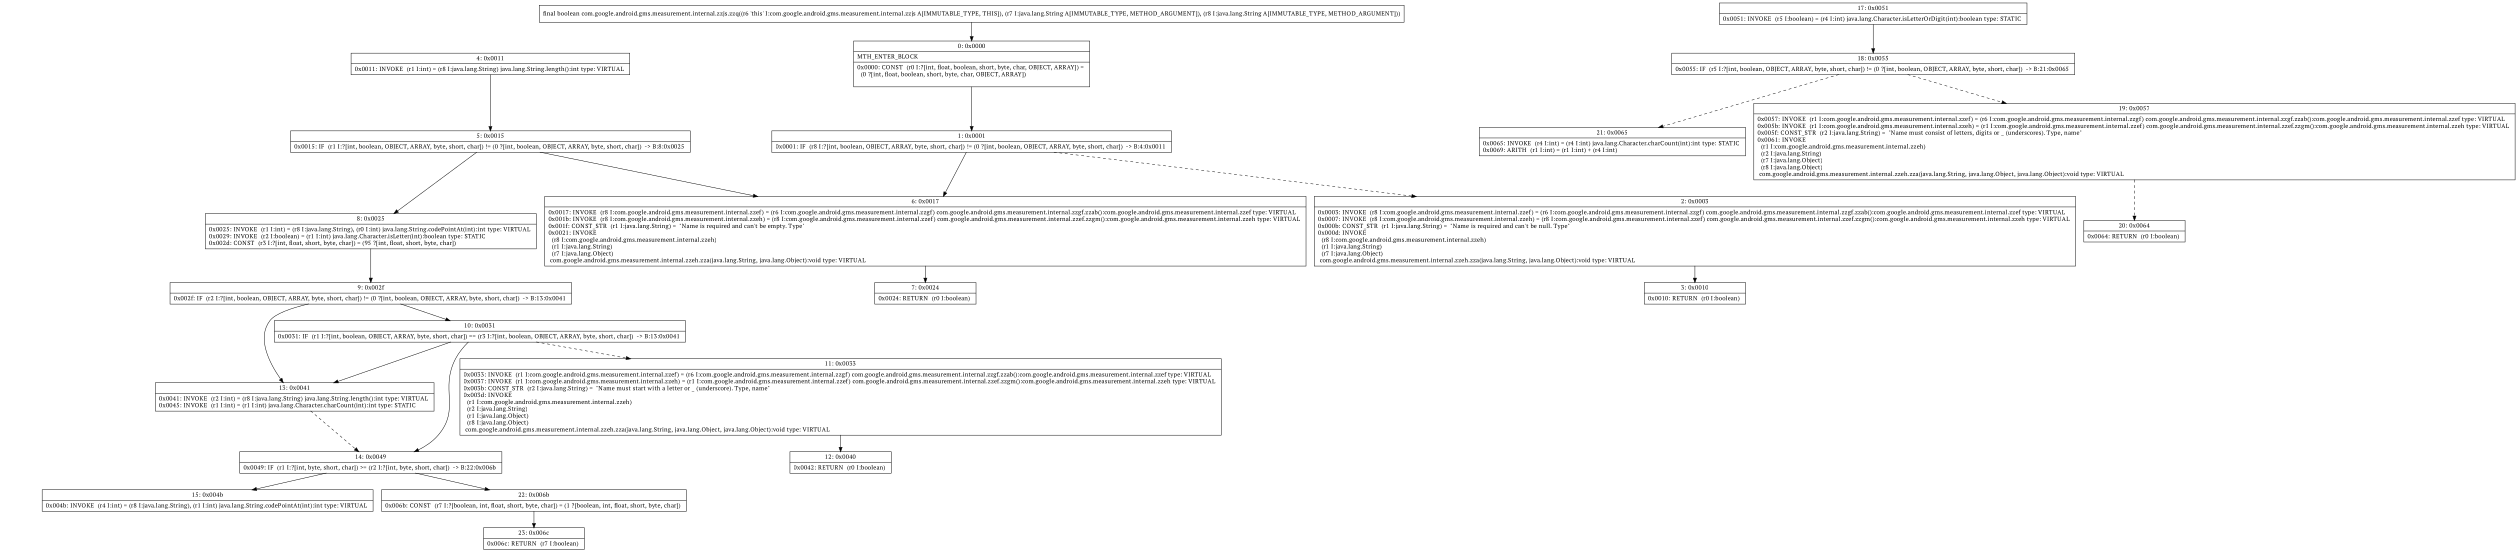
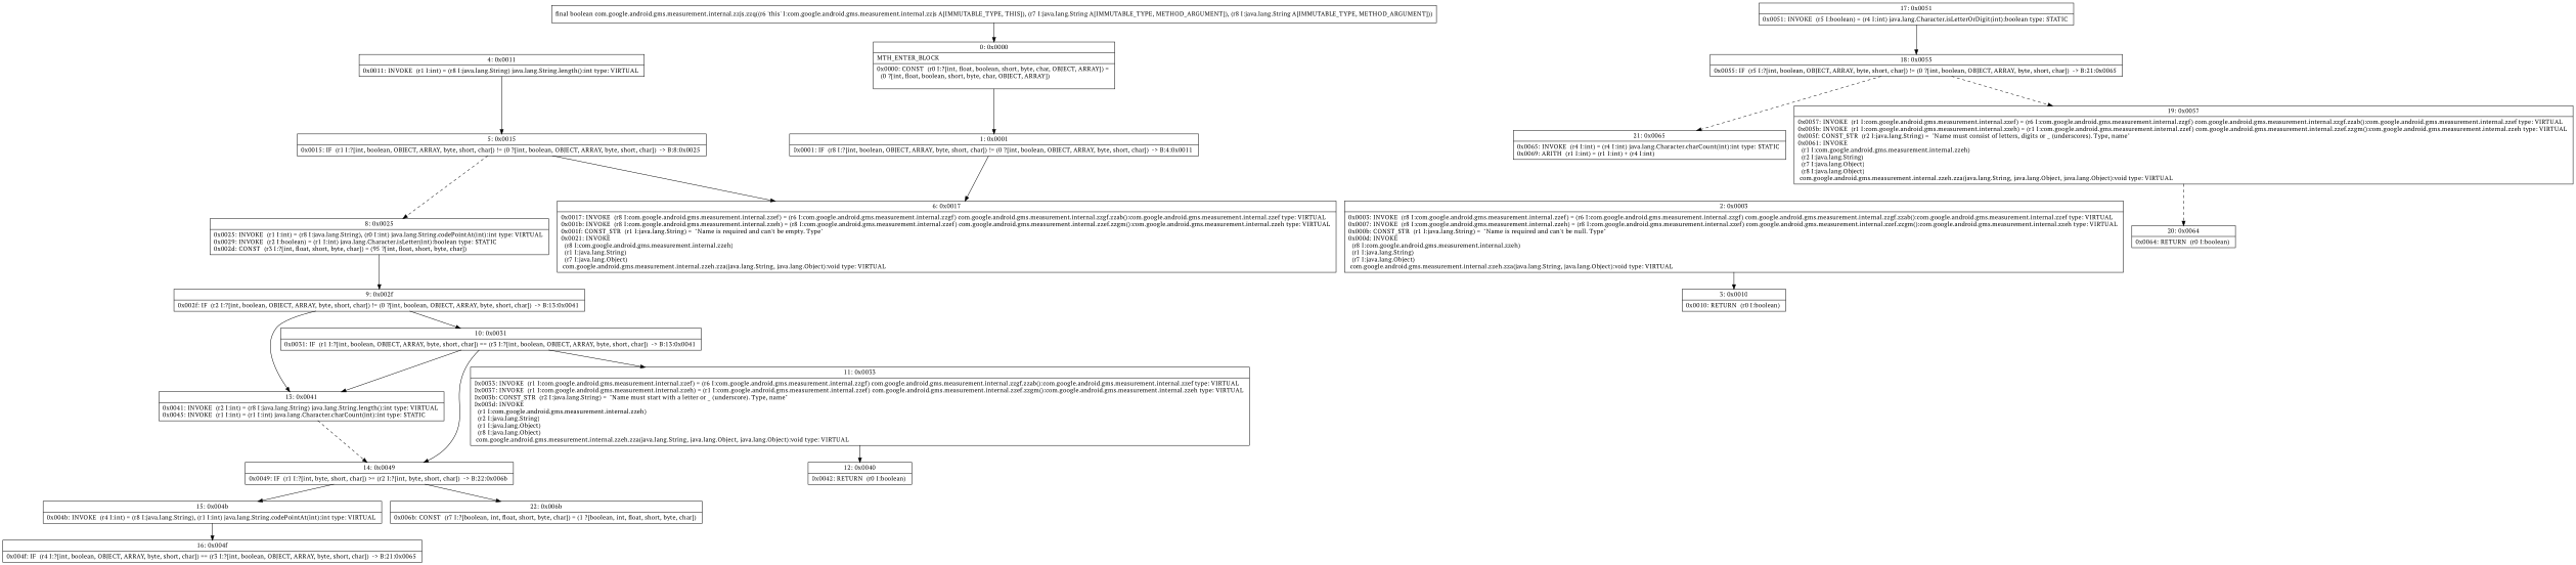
  digraph {
    fontname="PT Serif"
    node [fontname="PT Serif" shape=record]
    edge [fontname="PT Serif"]
    n1 [label="{0\:\ 0x0000|MTH_ENTER_BLOCK\l|0x0000: CONST  (r0 I:?[int, float, boolean, short, byte, char, OBJECT, ARRAY]) = \l  (0 ?[int, float, boolean, short, byte, char, OBJECT, ARRAY])\l \l}"]
    n2 [label="{1\:\ 0x0001|0x0001: IF  (r8 I:?[int, boolean, OBJECT, ARRAY, byte, short, char]) != (0 ?[int, boolean, OBJECT, ARRAY, byte, short, char])  \-\> B:4:0x0011 \l}"]
    n3 [label="{2\:\ 0x0003|0x0003: INVOKE  (r8 I:com.google.android.gms.measurement.internal.zzef) = (r6 I:com.google.android.gms.measurement.internal.zzgf) com.google.android.gms.measurement.internal.zzgf.zzab():com.google.android.gms.measurement.internal.zzef type: VIRTUAL \l0x0007: INVOKE  (r8 I:com.google.android.gms.measurement.internal.zzeh) = (r8 I:com.google.android.gms.measurement.internal.zzef) com.google.android.gms.measurement.internal.zzef.zzgm():com.google.android.gms.measurement.internal.zzeh type: VIRTUAL \l0x000b: CONST_STR  (r1 I:java.lang.String) =  \"Name is required and can't be null. Type\" \l0x000d: INVOKE  \l  (r8 I:com.google.android.gms.measurement.internal.zzeh)\l  (r1 I:java.lang.String)\l  (r7 I:java.lang.Object)\l com.google.android.gms.measurement.internal.zzeh.zza(java.lang.String, java.lang.Object):void type: VIRTUAL \l}"]
    n4 [label="{6\:\ 0x0017|0x0017: INVOKE  (r8 I:com.google.android.gms.measurement.internal.zzef) = (r6 I:com.google.android.gms.measurement.internal.zzgf) com.google.android.gms.measurement.internal.zzgf.zzab():com.google.android.gms.measurement.internal.zzef type: VIRTUAL \l0x001b: INVOKE  (r8 I:com.google.android.gms.measurement.internal.zzeh) = (r8 I:com.google.android.gms.measurement.internal.zzef) com.google.android.gms.measurement.internal.zzef.zzgm():com.google.android.gms.measurement.internal.zzeh type: VIRTUAL \l0x001f: CONST_STR  (r1 I:java.lang.String) =  \"Name is required and can't be empty. Type\" \l0x0021: INVOKE  \l  (r8 I:com.google.android.gms.measurement.internal.zzeh)\l  (r1 I:java.lang.String)\l  (r7 I:java.lang.Object)\l com.google.android.gms.measurement.internal.zzeh.zza(java.lang.String, java.lang.Object):void type: VIRTUAL \l}"]
    n5 [label="{3\:\ 0x0010|0x0010: RETURN  (r0 I:boolean) \l}"]
    n6 [label="{4\:\ 0x0011|0x0011: INVOKE  (r1 I:int) = (r8 I:java.lang.String) java.lang.String.length():int type: VIRTUAL \l}"]
    n7 [label="{5\:\ 0x0015|0x0015: IF  (r1 I:?[int, boolean, OBJECT, ARRAY, byte, short, char]) != (0 ?[int, boolean, OBJECT, ARRAY, byte, short, char])  \-\> B:8:0x0025 \l}"]
    n8 [label="{8\:\ 0x0025|0x0025: INVOKE  (r1 I:int) = (r8 I:java.lang.String), (r0 I:int) java.lang.String.codePointAt(int):int type: VIRTUAL \l0x0029: INVOKE  (r2 I:boolean) = (r1 I:int) java.lang.Character.isLetter(int):boolean type: STATIC \l0x002d: CONST  (r3 I:?[int, float, short, byte, char]) = (95 ?[int, float, short, byte, char]) \l}"]
-   n9 [label="{7\:\ 0x0024|0x0024: RETURN  (r0 I:boolean) \l}"]
    n10 [label="{9\:\ 0x002f|0x002f: IF  (r2 I:?[int, boolean, OBJECT, ARRAY, byte, short, char]) != (0 ?[int, boolean, OBJECT, ARRAY, byte, short, char])  \-\> B:13:0x0041 \l}"]
    n11 [label="{10\:\ 0x0031|0x0031: IF  (r1 I:?[int, boolean, OBJECT, ARRAY, byte, short, char]) == (r3 I:?[int, boolean, OBJECT, ARRAY, byte, short, char])  \-\> B:13:0x0041 \l}"]
    n12 [label="{13\:\ 0x0041|0x0041: INVOKE  (r2 I:int) = (r8 I:java.lang.String) java.lang.String.length():int type: VIRTUAL \l0x0045: INVOKE  (r1 I:int) = (r1 I:int) java.lang.Character.charCount(int):int type: STATIC \l}"]
    n13 [label="{11\:\ 0x0033|0x0033: INVOKE  (r1 I:com.google.android.gms.measurement.internal.zzef) = (r6 I:com.google.android.gms.measurement.internal.zzgf) com.google.android.gms.measurement.internal.zzgf.zzab():com.google.android.gms.measurement.internal.zzef type: VIRTUAL \l0x0037: INVOKE  (r1 I:com.google.android.gms.measurement.internal.zzeh) = (r1 I:com.google.android.gms.measurement.internal.zzef) com.google.android.gms.measurement.internal.zzef.zzgm():com.google.android.gms.measurement.internal.zzeh type: VIRTUAL \l0x003b: CONST_STR  (r2 I:java.lang.String) =  \"Name must start with a letter or _ (underscore). Type, name\" \l0x003d: INVOKE  \l  (r1 I:com.google.android.gms.measurement.internal.zzeh)\l  (r2 I:java.lang.String)\l  (r1 I:java.lang.Object)\l  (r8 I:java.lang.Object)\l com.google.android.gms.measurement.internal.zzeh.zza(java.lang.String, java.lang.Object, java.lang.Object):void type: VIRTUAL \l}"]
    n14 [label="{14\:\ 0x0049|0x0049: IF  (r1 I:?[int, byte, short, char]) \>= (r2 I:?[int, byte, short, char])  \-\> B:22:0x006b \l}"]
    n15 [label="{12\:\ 0x0040|0x0042: RETURN  (r0 I:boolean) \l}"]
    n16 [label="{15\:\ 0x004b|0x004b: INVOKE  (r4 I:int) = (r8 I:java.lang.String), (r1 I:int) java.lang.String.codePointAt(int):int type: VIRTUAL \l}"]
    n17 [label="{22\:\ 0x006b|0x006b: CONST  (r7 I:?[boolean, int, float, short, byte, char]) = (1 ?[boolean, int, float, short, byte, char]) \l}"]
-   n19 [label="{23\:\ 0x006c|0x006c: RETURN  (r7 I:boolean) \l}"]
+   n18 [label="{16\:\ 0x004f|0x004f: IF  (r4 I:?[int, boolean, OBJECT, ARRAY, byte, short, char]) == (r3 I:?[int, boolean, OBJECT, ARRAY, byte, short, char])  \-\> B:21:0x0065 \l}"]
    n20 [label="{17\:\ 0x0051|0x0051: INVOKE  (r5 I:boolean) = (r4 I:int) java.lang.Character.isLetterOrDigit(int):boolean type: STATIC \l}"]
    n21 [label="{18\:\ 0x0055|0x0055: IF  (r5 I:?[int, boolean, OBJECT, ARRAY, byte, short, char]) != (0 ?[int, boolean, OBJECT, ARRAY, byte, short, char])  \-\> B:21:0x0065 \l}"]
    n22 [label="{21\:\ 0x0065|0x0065: INVOKE  (r4 I:int) = (r4 I:int) java.lang.Character.charCount(int):int type: STATIC \l0x0069: ARITH  (r1 I:int) = (r1 I:int) + (r4 I:int) \l}"]
    n23 [label="{19\:\ 0x0057|0x0057: INVOKE  (r1 I:com.google.android.gms.measurement.internal.zzef) = (r6 I:com.google.android.gms.measurement.internal.zzgf) com.google.android.gms.measurement.internal.zzgf.zzab():com.google.android.gms.measurement.internal.zzef type: VIRTUAL \l0x005b: INVOKE  (r1 I:com.google.android.gms.measurement.internal.zzeh) = (r1 I:com.google.android.gms.measurement.internal.zzef) com.google.android.gms.measurement.internal.zzef.zzgm():com.google.android.gms.measurement.internal.zzeh type: VIRTUAL \l0x005f: CONST_STR  (r2 I:java.lang.String) =  \"Name must consist of letters, digits or _ (underscores). Type, name\" \l0x0061: INVOKE  \l  (r1 I:com.google.android.gms.measurement.internal.zzeh)\l  (r2 I:java.lang.String)\l  (r7 I:java.lang.Object)\l  (r8 I:java.lang.Object)\l com.google.android.gms.measurement.internal.zzeh.zza(java.lang.String, java.lang.Object, java.lang.Object):void type: VIRTUAL \l}"]
    n24 [label="{20\:\ 0x0064|0x0064: RETURN  (r0 I:boolean) \l}"]
    n25 [label="{final boolean com.google.android.gms.measurement.internal.zzjs.zzq((r6 'this' I:com.google.android.gms.measurement.internal.zzjs A[IMMUTABLE_TYPE, THIS]), (r7 I:java.lang.String A[IMMUTABLE_TYPE, METHOD_ARGUMENT]), (r8 I:java.lang.String A[IMMUTABLE_TYPE, METHOD_ARGUMENT])) }"]
    n1 -> n2
-   n2 -> n3 [style=dashed]
    n2 -> n4
    n3 -> n5
-   n4 -> n9
    n6 -> n7
    n7 -> n4 [style=solid]
-   n7 -> n8
+   n7 -> n8 [style=dashed]
    n8 -> n10
    n10 -> n11 [style=solid]
    n10 -> n12
    n11 -> n12
-   n11 -> n13 [style=dashed]
+   n11 -> n13 [style=solid]
    n11 -> n14
    n12 -> n14 [style=dashed]
    n13 -> n15
    n14 -> n16 [style=solid]
    n14 -> n17
-   n17 -> n19
+   n16 -> n18
    n20 -> n21
    n21 -> n22 [style=dashed]
    n21 -> n23 [style=dashed]
    n23 -> n24 [style=dashed]
    n25 -> n1
  }
